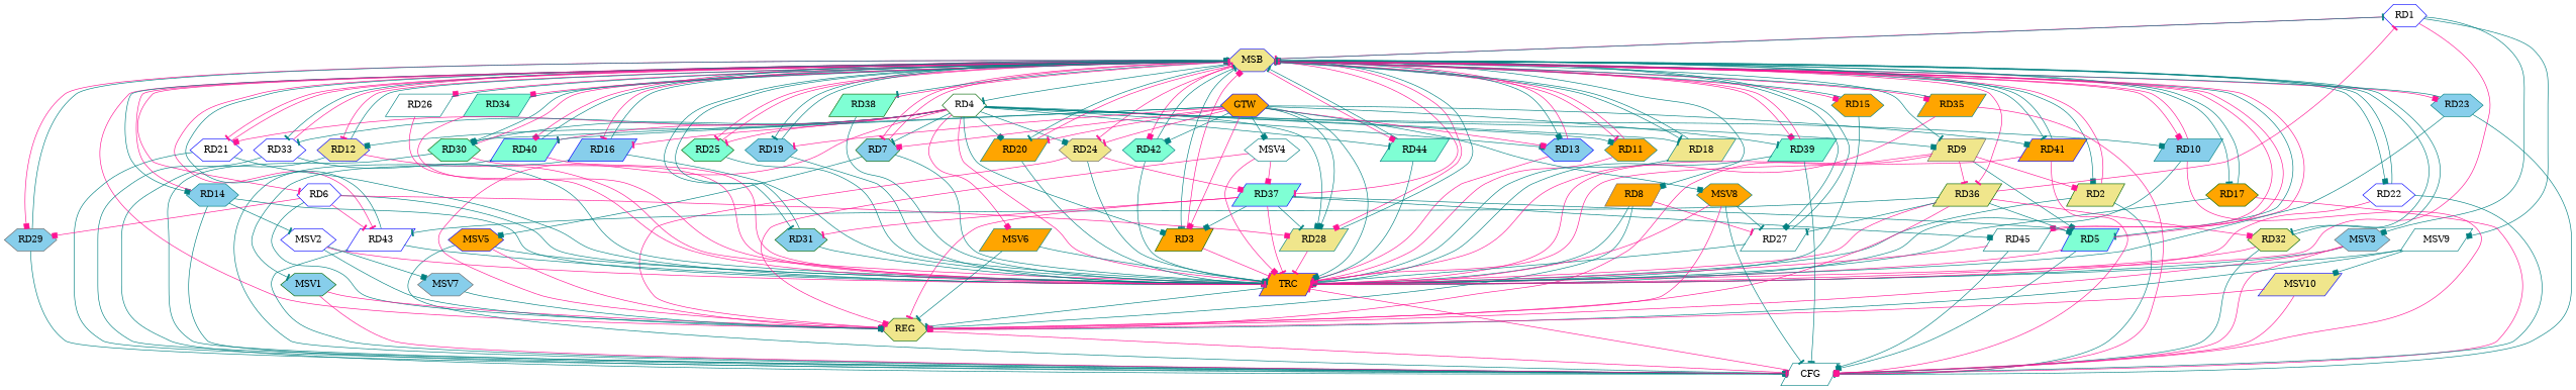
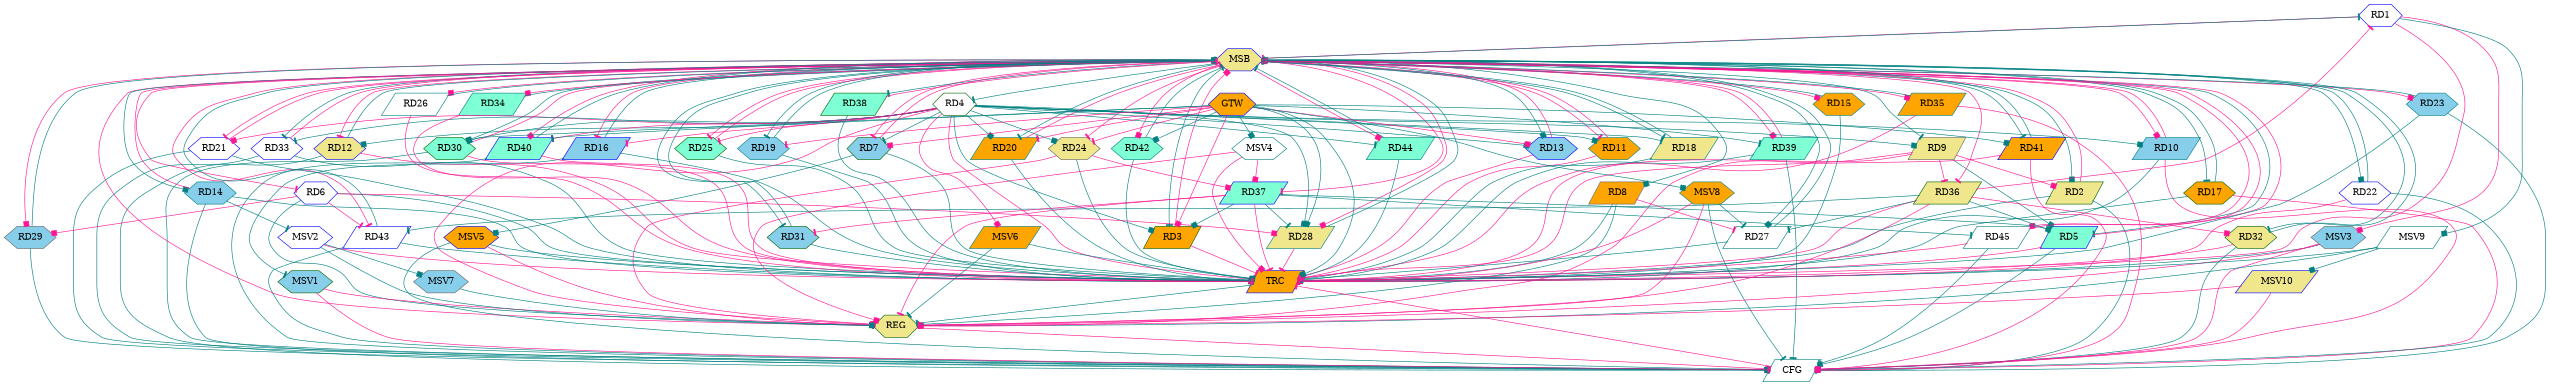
  strict digraph {
    node [color=teal fillcolor=white shape=hexagon style=filled]
    edge [arrowhead=tee color=teal]
    n1 [color=blue label=RD1]
    n2 [color=blue fillcolor=khaki label=MSB]
    n3 [color=blue fillcolor=orange label=TRC shape=parallelogram]
    n4 [color=gray40 fillcolor=skyblue label=MSV3]
    n5 [label=MSV9 shape=parallelogram]
    n6 [color=darkgreen fillcolor=khaki label=RD2 shape=parallelogram]
    n7 [color=darkgreen fillcolor=orange label=RD3 shape=parallelogram]
    n8 [color=darkgreen label=RD4]
    n9 [color=darkgreen fillcolor=skyblue label=RD7]
    n10 [color=gray40 fillcolor=khaki label=RD9 shape=parallelogram]
    n11 [fillcolor=skyblue label=RD10 shape=parallelogram]
    n12 [fillcolor=orange label=RD11]
    n13 [color=blue fillcolor=khaki label=RD12]
    n14 [color=blue fillcolor=skyblue label=RD13]
    n15 [color=blue fillcolor=skyblue label=RD16 shape=parallelogram]
    n16 [fillcolor=khaki label=RD18 shape=parallelogram]
    n17 [fillcolor=orange label=RD20 shape=parallelogram]
    n18 [color=blue label=RD21]
    n19 [color=gray40 fillcolor=khaki label=RD24]
    n20 [color=darkgreen fillcolor=aquamarine label=RD25]
    n21 [fillcolor=khaki label=RD28 shape=parallelogram]
    n22 [color=darkgreen fillcolor=aquamarine label=RD30]
    n23 [color=blue label=RD33]
    n24 [color=blue fillcolor=aquamarine label=RD40 shape=parallelogram]
    n25 [fillcolor=aquamarine label=RD44 shape=parallelogram]
    n26 [color=darkgreen fillcolor=khaki label=REG]
    n27 [color=blue fillcolor=aquamarine label=RD5 shape=parallelogram]
    n28 [color=blue label=RD6]
    n29 [color=gray40 fillcolor=skyblue label=RD29]
    n30 [color=blue label=RD43 shape=parallelogram]
    n31 [color=gray40 fillcolor=orange label=RD8 shape=parallelogram]
    n32 [label=RD27 shape=parallelogram]
    n33 [color=darkgreen fillcolor=khaki label=RD36 shape=parallelogram]
    n34 [fillcolor=skyblue label=RD14]
    n35 [fillcolor=orange label=RD15]
    n36 [color=darkgreen fillcolor=orange label=RD17]
    n37 [fillcolor=skyblue label=RD19]
    n38 [color=blue label=RD22]
    n39 [fillcolor=skyblue label=RD23]
    n40 [color=blue fillcolor=aquamarine label=RD37 shape=parallelogram]
    n41 [label=RD26 shape=parallelogram]
    n42 [color=darkgreen fillcolor=skyblue label=RD31]
    n43 [color=darkgreen fillcolor=khaki label=RD32]
    n44 [fillcolor=aquamarine label=RD34 shape=parallelogram]
    n45 [fillcolor=orange label=RD35 shape=parallelogram]
    n46 [label=RD45 shape=parallelogram]
    n47 [color=darkgreen fillcolor=aquamarine label=RD38 shape=parallelogram]
    n48 [fillcolor=aquamarine label=RD39 shape=parallelogram]
    n49 [color=blue fillcolor=orange label=RD41 shape=parallelogram]
    n50 [fillcolor=aquamarine label=RD42]
    n51 [label=CFG shape=parallelogram]
    n52 [color=blue fillcolor=khaki label=MSV10 shape=parallelogram]
    n53 [fillcolor=orange label=MSV6 shape=parallelogram]
    n54 [color=blue fillcolor=orange label=MSV5]
    n55 [color=darkgreen fillcolor=skyblue label=MSV1]
    n56 [color=blue label=MSV2]
    n57 [color=gray40 fillcolor=skyblue label=MSV7]
    n58 [color=blue fillcolor=orange label=GTW]
    n59 [label=MSV4]
    n60 [fillcolor=orange label=MSV8]
    n1 -> n2 [color=deeppink]
    n1 -> n3 [color=deeppink]
-   n1 -> n4 [arrowhead=box]
+   n1 -> n4 [arrowhead=box color=deeppink]
    n1 -> n5 [arrowhead=box]
    n2 -> n1
    n2 -> n6 [arrowhead=box]
    n2 -> n7
    n2 -> n8
    n2 -> n9 [color=deeppink]
    n2 -> n10
    n2 -> n11 [arrowhead=box color=deeppink]
    n2 -> n12 [color=deeppink]
    n2 -> n13 [color=deeppink]
    n2 -> n14 [arrowhead=box]
    n2 -> n15 [color=deeppink]
    n2 -> n16
    n2 -> n17
    n2 -> n18 [color=deeppink]
    n2 -> n19 [color=deeppink]
    n2 -> n20 [color=deeppink]
    n2 -> n21 [arrowhead=box color=deeppink]
    n2 -> n22 [arrowhead=box]
    n2 -> n23
    n2 -> n24 [arrowhead=box color=deeppink]
    n2 -> n25 [arrowhead=box color=deeppink]
    n2 -> n26 [color=deeppink]
    n2 -> n27
    n2 -> n28 [color=deeppink]
    n2 -> n29 [arrowhead=box color=deeppink]
    n2 -> n30 [color=deeppink]
    n2 -> n31 [arrowhead=box]
    n2 -> n32 [arrowhead=box]
    n2 -> n33 [color=deeppink]
    n2 -> n34 [arrowhead=box]
    n2 -> n35 [arrowhead=box color=deeppink]
    n2 -> n36
    n2 -> n37
    n2 -> n38 [arrowhead=box]
    n2 -> n39 [arrowhead=box color=deeppink]
    n2 -> n40 [color=deeppink]
    n2 -> n41 [arrowhead=box color=deeppink]
    n2 -> n42
    n2 -> n43
    n2 -> n44 [arrowhead=box color=deeppink]
    n2 -> n45 [arrowhead=box color=deeppink]
    n2 -> n46 [arrowhead=box color=deeppink]
    n2 -> n47
    n2 -> n48 [arrowhead=box color=deeppink]
    n2 -> n49
    n2 -> n50 [arrowhead=box color=deeppink]
    n3 -> n26
    n4 -> n3
    n4 -> n26 [arrowhead=box color=deeppink]
    n4 -> n51 [color=deeppink]
    n5 -> n3
    n5 -> n26 [arrowhead=box]
    n5 -> n52 [arrowhead=box]
    n6 -> n2 [color=deeppink]
    n6 -> n3
    n6 -> n51
    n7 -> n2 [arrowhead=box color=deeppink]
    n7 -> n3 [color=deeppink]
    n8 -> n3 [arrowhead=box color=deeppink]
    n8 -> n7 [arrowhead=box]
    n8 -> n9
    n8 -> n10 [arrowhead=box]
    n8 -> n11 [arrowhead=box]
    n8 -> n12 [arrowhead=box]
    n8 -> n13 [arrowhead=box]
    n8 -> n14 [arrowhead=box]
    n8 -> n15 [color=deeppink]
    n8 -> n16
    n8 -> n17 [arrowhead=box]
    n8 -> n18 [arrowhead=box color=deeppink]
    n8 -> n19 [arrowhead=box]
    n8 -> n20 [color=deeppink]
    n8 -> n21 [arrowhead=box]
    n8 -> n22
    n8 -> n23
    n8 -> n24 [color=deeppink]
    n8 -> n25
    n8 -> n26 [arrowhead=box color=deeppink]
    n8 -> n53 [arrowhead=box color=deeppink]
    n9 -> n2 [color=deeppink]
    n9 -> n3
    n9 -> n54 [arrowhead=box]
    n10 -> n3 [color=deeppink]
    n10 -> n6 [arrowhead=box color=deeppink]
    n10 -> n26 [arrowhead=box color=deeppink]
    n10 -> n27 [arrowhead=box]
    n10 -> n33 [color=deeppink]
    n11 -> n2 [arrowhead=box color=deeppink]
    n11 -> n3 [arrowhead=box]
    n11 -> n51 [color=deeppink]
    n12 -> n2 [arrowhead=box color=deeppink]
    n12 -> n3 [color=deeppink]
    n13 -> n2 [arrowhead=box]
    n13 -> n3 [color=deeppink]
    n13 -> n51
    n14 -> n2 [color=deeppink]
    n14 -> n3 [arrowhead=box color=deeppink]
    n15 -> n2 [arrowhead=box]
    n15 -> n3 [arrowhead=box]
    n15 -> n55
    n16 -> n2
    n16 -> n3 [arrowhead=box]
    n17 -> n2 [color=deeppink]
    n17 -> n3 [arrowhead=box]
    n18 -> n2 [color=deeppink]
    n18 -> n3
    n18 -> n51 [arrowhead=box]
    n19 -> n3
    n19 -> n26 [arrowhead=box color=deeppink]
    n19 -> n40 [arrowhead=box color=deeppink]
    n20 -> n2 [color=deeppink]
    n20 -> n3
    n21 -> n2
    n21 -> n3 [color=deeppink]
    n22 -> n2 [arrowhead=box color=deeppink]
    n22 -> n3 [arrowhead=box color=deeppink]
    n22 -> n51
    n23 -> n2 [color=deeppink]
    n23 -> n3 [arrowhead=box]
    n23 -> n51
    n24 -> n2 [arrowhead=box]
    n24 -> n3 [color=deeppink]
    n24 -> n51 [arrowhead=box]
    n25 -> n2
    n25 -> n3 [arrowhead=box]
    n26 -> n51 [arrowhead=box color=deeppink]
    n27 -> n2 [color=deeppink]
    n27 -> n3 [color=deeppink]
    n27 -> n51 [arrowhead=box]
    n28 -> n3
    n28 -> n21 [arrowhead=box color=deeppink]
    n28 -> n26 [arrowhead=box]
    n28 -> n29 [arrowhead=box color=deeppink]
    n28 -> n30 [color=deeppink]
    n29 -> n2
    n29 -> n51 [arrowhead=box]
    n30 -> n2 [arrowhead=box]
    n30 -> n3 [arrowhead=box]
    n30 -> n51 [arrowhead=box]
    n31 -> n3 [arrowhead=box]
    n31 -> n26
    n31 -> n32 [color=deeppink]
    n32 -> n2 [arrowhead=box]
    n32 -> n3
    n33 -> n1 [color=deeppink]
    n33 -> n3 [arrowhead=box color=deeppink]
    n33 -> n26 [color=deeppink]
    n33 -> n27
    n33 -> n30
    n33 -> n32
    n33 -> n43 [arrowhead=box color=deeppink]
    n34 -> n2 [arrowhead=box color=deeppink]
    n34 -> n3
    n34 -> n51
    n34 -> n56
    n35 -> n2 [arrowhead=box]
    n35 -> n3
    n36 -> n2
    n36 -> n3 [arrowhead=box]
    n36 -> n51 [arrowhead=box color=deeppink]
    n37 -> n2
    n37 -> n3 [arrowhead=box]
    n38 -> n2
    n38 -> n3 [arrowhead=box color=deeppink]
    n38 -> n51
    n39 -> n2 [arrowhead=box]
    n39 -> n3
    n39 -> n51 [arrowhead=box]
    n40 -> n3 [color=deeppink]
    n40 -> n7 [arrowhead=box]
    n40 -> n21
    n40 -> n26 [color=deeppink]
    n40 -> n27 [arrowhead=box]
    n40 -> n42 [color=deeppink]
-   n40 -> n46 [arrowhead=box]
+   n40 -> n46
    n41 -> n2
    n41 -> n3 [color=deeppink]
    n42 -> n2 [arrowhead=box]
    n42 -> n3 [arrowhead=box]
    n43 -> n2
    n43 -> n3 [arrowhead=box color=deeppink]
    n43 -> n51 [arrowhead=box]
    n44 -> n2
    n44 -> n3 [arrowhead=box color=deeppink]
    n45 -> n2 [arrowhead=box]
    n45 -> n3 [arrowhead=box color=deeppink]
    n45 -> n51 [arrowhead=box color=deeppink]
    n46 -> n2 [color=deeppink]
    n46 -> n3 [arrowhead=box color=deeppink]
    n46 -> n51
    n47 -> n2 [color=deeppink]
    n47 -> n3
    n48 -> n2 [arrowhead=box color=deeppink]
    n48 -> n3 [arrowhead=box]
    n48 -> n51
    n49 -> n2
    n49 -> n3 [arrowhead=box color=deeppink]
    n49 -> n51 [color=deeppink]
    n50 -> n2
    n50 -> n3 [arrowhead=box]
    n51 -> n3 [color=deeppink]
    n52 -> n26 [color=deeppink]
    n52 -> n51 [arrowhead=box color=deeppink]
    n53 -> n3 [arrowhead=box]
    n53 -> n26
    n54 -> n3
    n54 -> n26 [arrowhead=box color=deeppink]
    n54 -> n51
    n55 -> n26 [arrowhead=box color=deeppink]
    n55 -> n51 [color=deeppink]
    n56 -> n3 [color=deeppink]
    n56 -> n26
    n56 -> n57 [arrowhead=box]
    n57 -> n26 [arrowhead=box]
    n58 -> n3 [arrowhead=box]
    n58 -> n7 [arrowhead=box color=deeppink]
    n58 -> n9 [arrowhead=box color=deeppink]
    n58 -> n14 [arrowhead=box color=deeppink]
    n58 -> n17 [color=deeppink]
    n58 -> n19 [color=deeppink]
    n58 -> n21 [arrowhead=box]
    n58 -> n22 [arrowhead=box]
    n58 -> n24
    n58 -> n37 [color=deeppink]
    n58 -> n48
    n58 -> n49 [arrowhead=box]
    n58 -> n50 [arrowhead=box]
    n58 -> n59 [arrowhead=box]
    n58 -> n60 [arrowhead=box]
    n59 -> n3 [arrowhead=box color=deeppink]
    n59 -> n26 [arrowhead=box color=deeppink]
    n59 -> n40 [arrowhead=box color=deeppink]
    n60 -> n3 [color=deeppink]
    n60 -> n26 [color=deeppink]
    n60 -> n32
    n60 -> n51
  }
